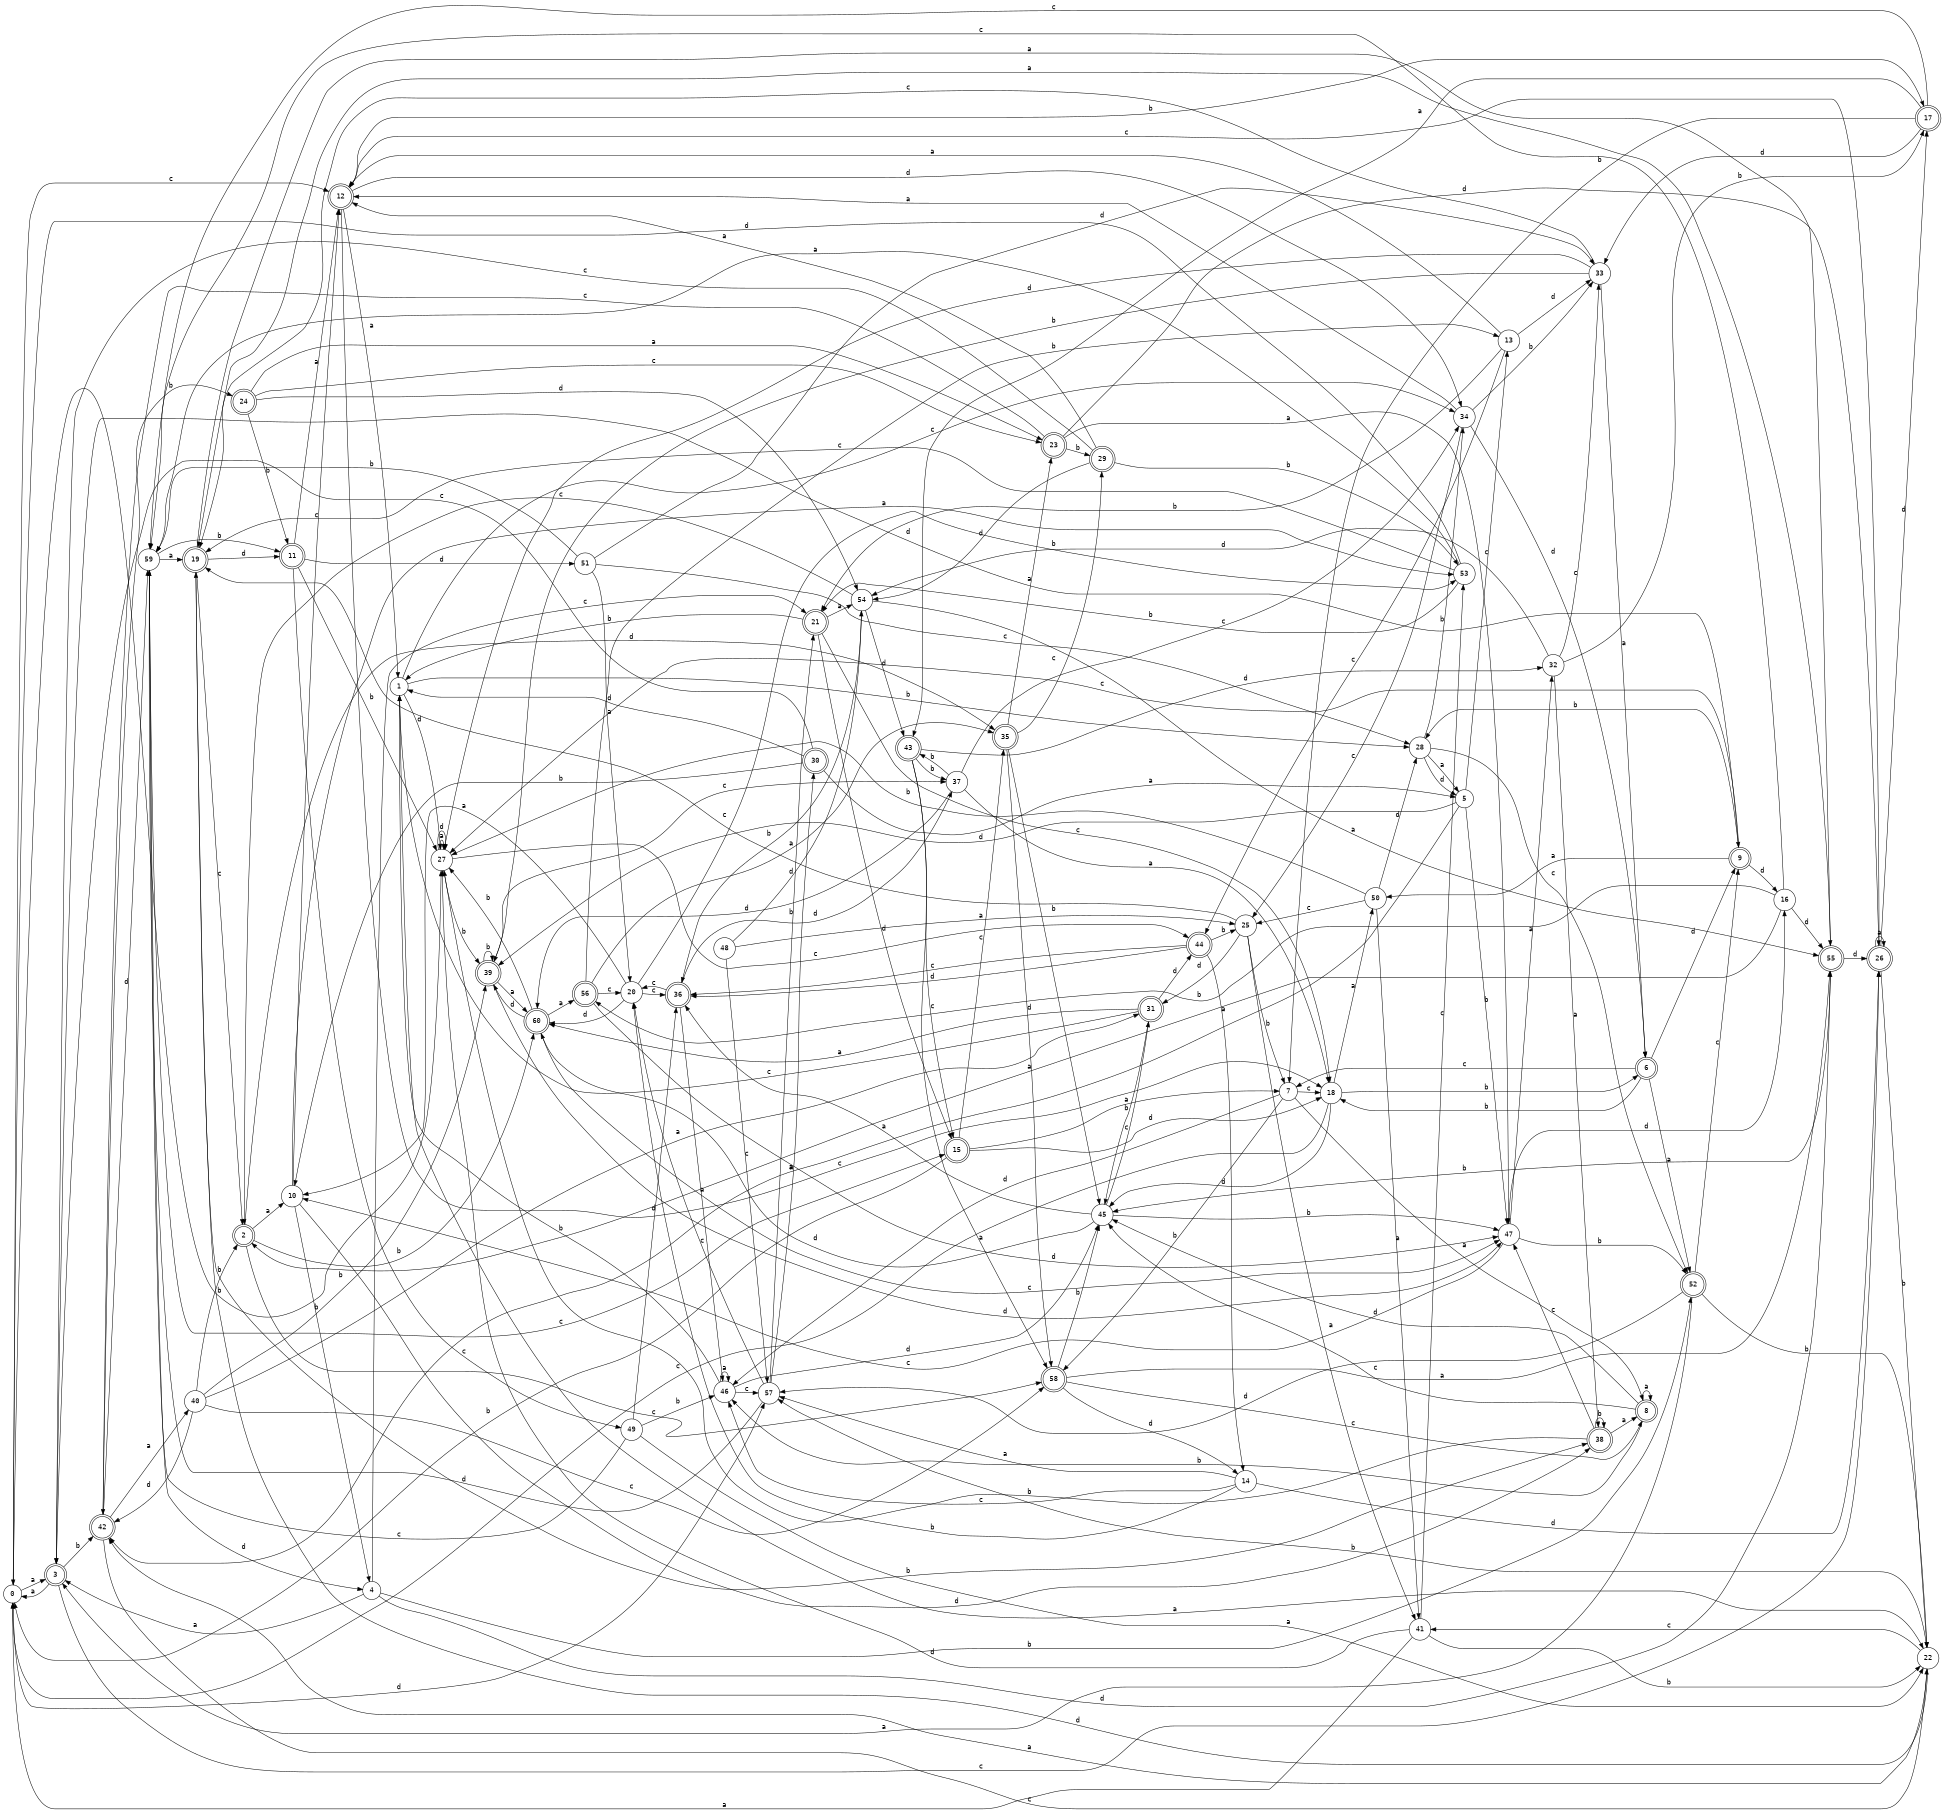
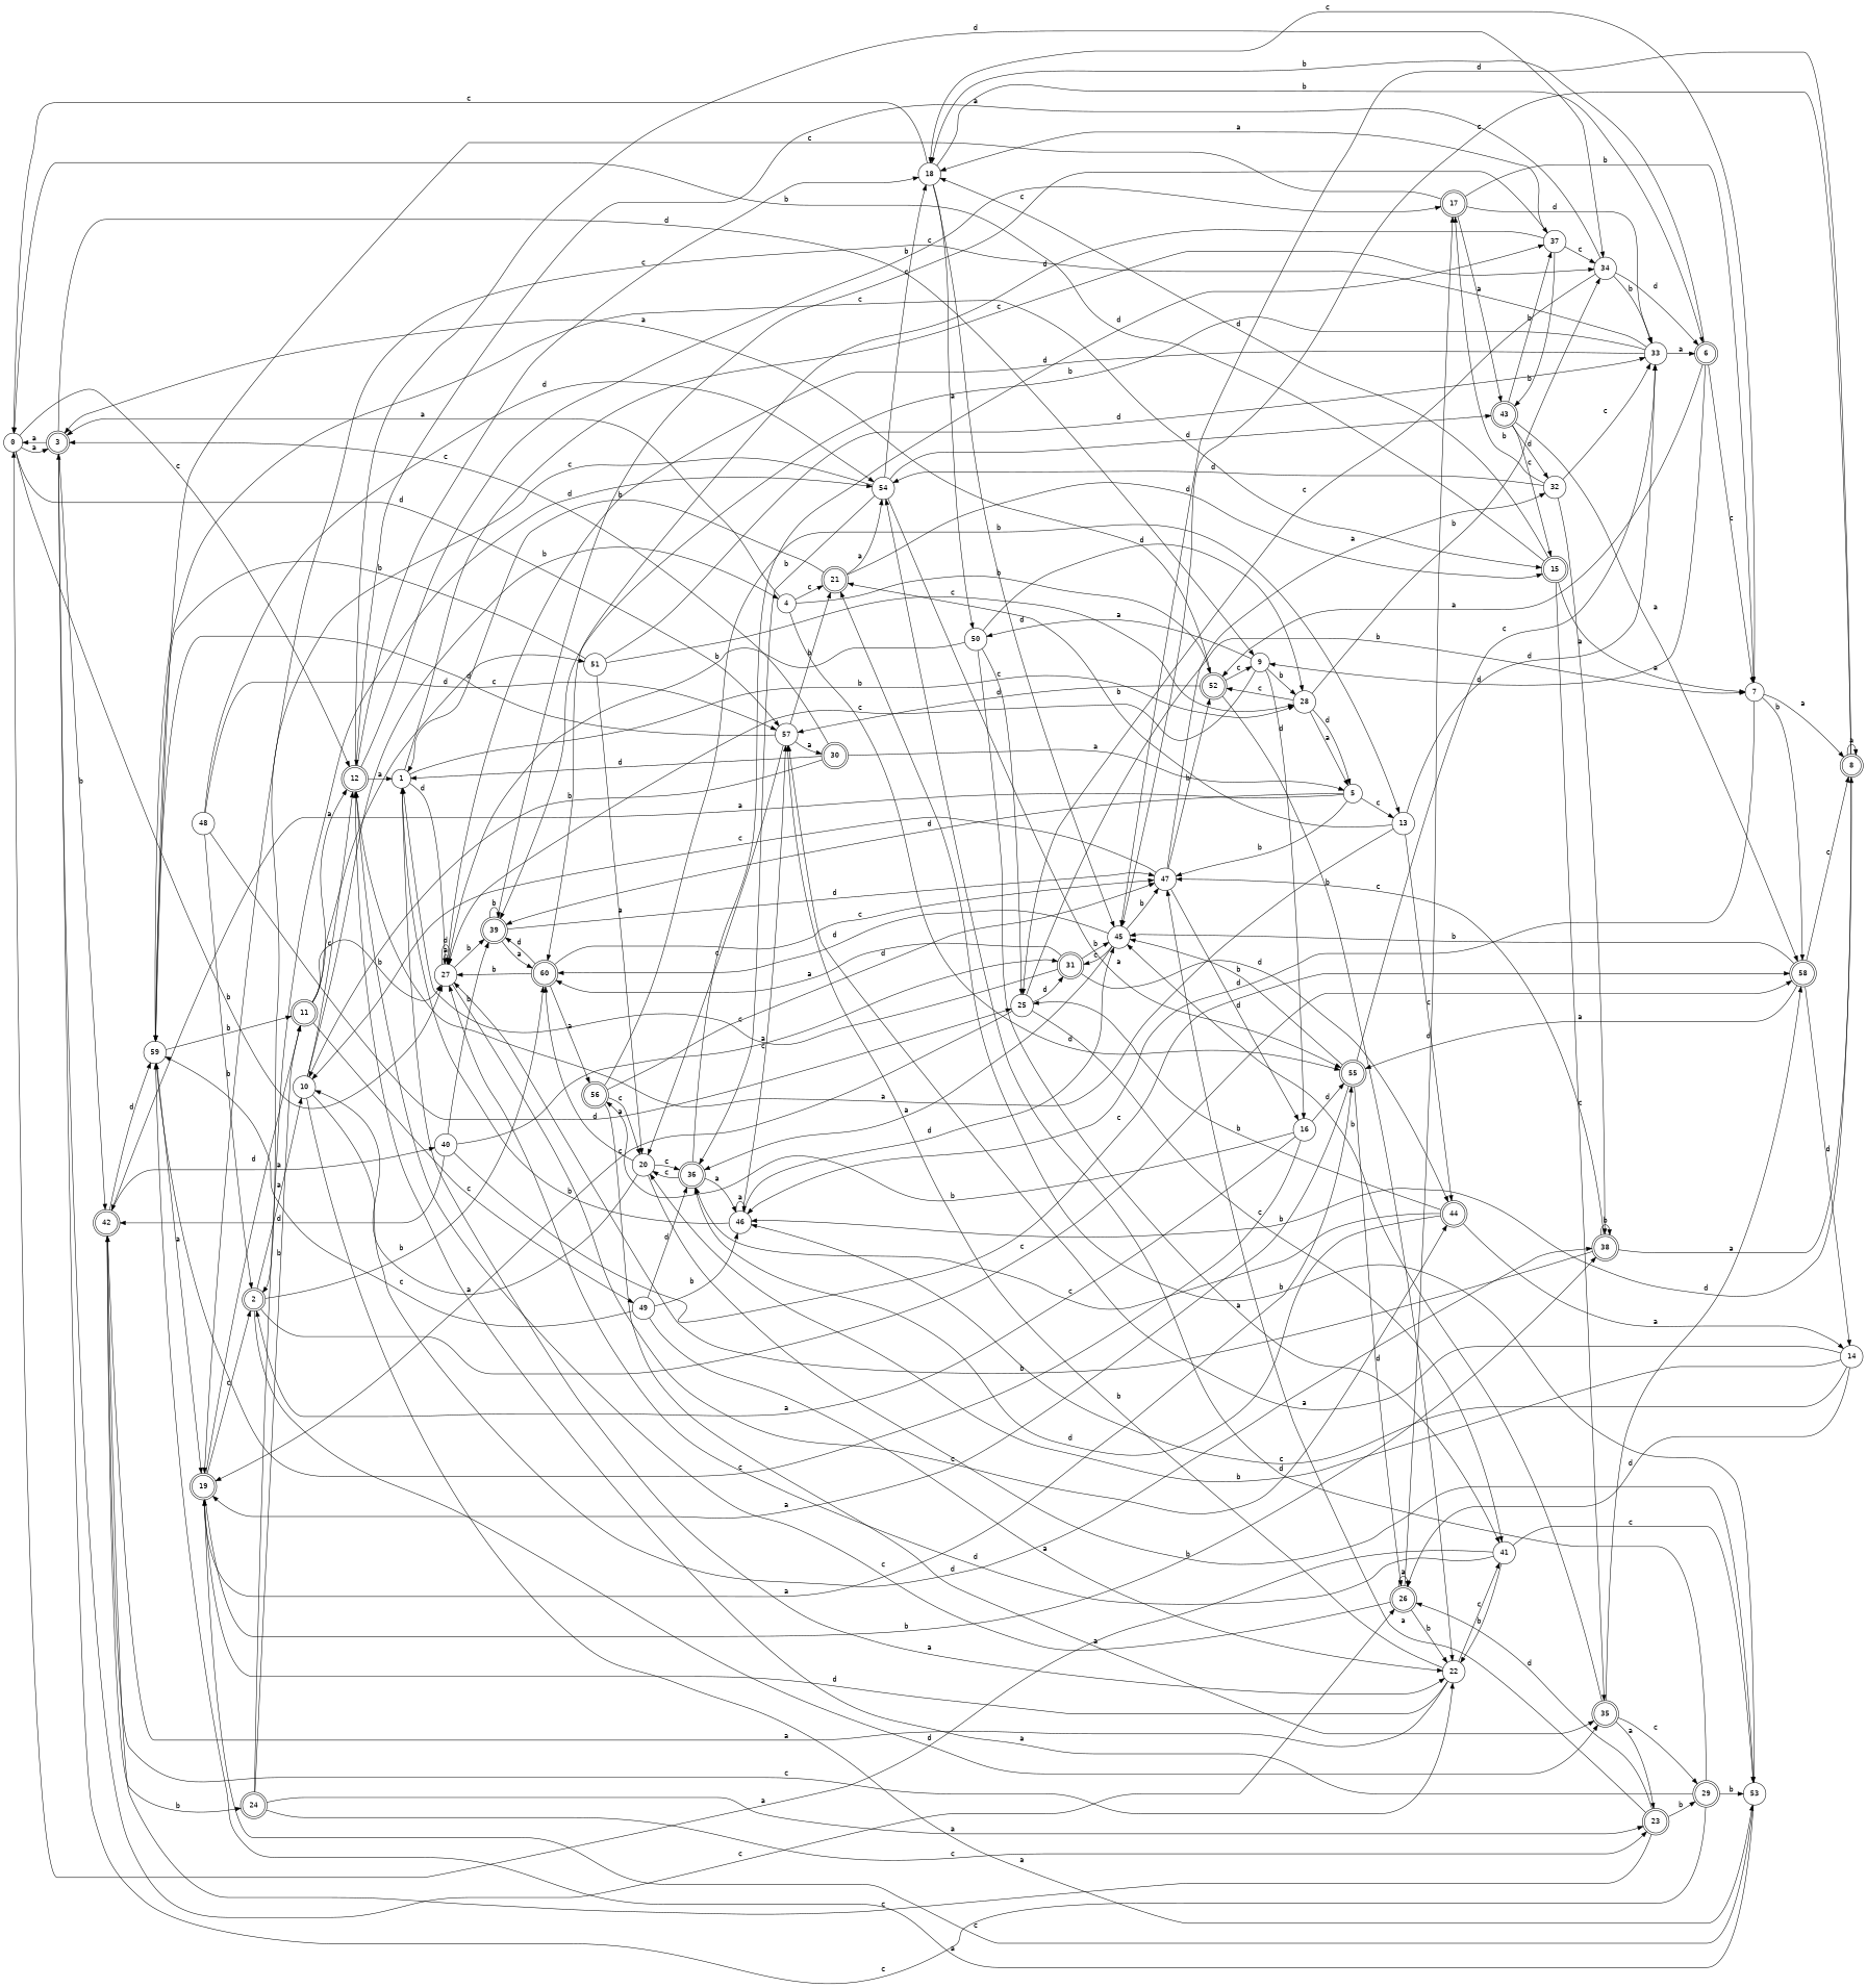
  digraph {
    fontname="DejaVu Sans Mono"
    rankdir=LR
    node [color=black fillcolor=white fontname="DejaVu Sans Mono" shape=circle style=filled]
    edge [fontname="DejaVu Sans Mono"]
    n1 [label=0]
    n2 [label=3 shape=doublecircle style="rounded,filled"]
    n3 [label=12 shape=doublecircle style="rounded,filled"]
    n4 [label=27]
    n5 [label=57]
-   n6 [label=9 shape=doublecircle]
+   n6 [label=9]
    n7 [label=26 shape=doublecircle style="rounded,filled"]
    n8 [label=42 shape=doublecircle style="rounded,filled"]
    n9 [label=1]
    n10 [label=34]
    n11 [label=18]
    n12 [label=17 shape=doublecircle style="rounded,filled"]
    n13 [label=39 shape=doublecircle style="rounded,filled"]
    n14 [label=44 shape=doublecircle style="rounded,filled"]
    n15 [label=21 shape=doublecircle style="rounded,filled"]
    n16 [label=20]
    n17 [label=59]
    n18 [label=30 shape=doublecircle style="rounded,filled"]
    n19 [label=22]
    n20 [label=28]
    n21 [label=19 shape=doublecircle style="rounded,filled"]
    n22 [label=41]
    n23 [label=52 shape=doublecircle style="rounded,filled"]
    n24 [label=5]
    n25 [label=6 shape=doublecircle style="rounded,filled"]
    n26 [label=33]
    n27 [label=25]
    n28 [label=2 shape=doublecircle style="rounded,filled"]
    n29 [label=10]
    n30 [label=35 shape=doublecircle style="rounded,filled"]
    n31 [label=58 shape=doublecircle style="rounded,filled"]
    n32 [label=60 shape=doublecircle style="rounded,filled"]
    n33 [label=4]
    n34 [label=38 shape=doublecircle style="rounded,filled"]
    n35 [label=53]
    n36 [label=45]
    n37 [label=23 shape=doublecircle style="rounded,filled"]
    n38 [label=29 shape=doublecircle style="rounded,filled"]
    n39 [label=55 shape=doublecircle style="rounded,filled"]
    n40 [label=8 shape=doublecircle style="rounded,filled"]
    n41 [label=14]
    n42 [label=47]
    n43 [label=56 shape=doublecircle style="rounded,filled"]
    n44 [label=16]
    n45 [label=50]
    n46 [label=24 shape=doublecircle style="rounded,filled"]
    n47 [label=40]
    n48 [label=15 shape=doublecircle style="rounded,filled"]
    n49 [label=54]
    n50 [label=13]
    n51 [label=37]
    n52 [label=32]
    n53 [label=7]
    n54 [label=46]
    n55 [label=36 shape=doublecircle style="rounded,filled"]
    n56 [label=31 shape=doublecircle style="rounded,filled"]
    n57 [label=11 shape=doublecircle style="rounded,filled"]
    n58 [label=49]
    n59 [label=51]
    n60 [label=43 shape=doublecircle style="rounded,filled"]
    n61 [label=48]
    n1 -> n2 [label=a]
    n1 -> n3 [label=c]
    n1 -> n4 [label=b]
    n1 -> n5 [label=d]
    n2 -> n1 [label=a]
    n2 -> n6 [label=d]
    n2 -> n7 [label=c]
    n2 -> n8 [label=b]
    n3 -> n9 [label=a]
    n3 -> n10 [label=d]
    n3 -> n11 [label=c]
    n3 -> n12 [label=b]
    n4 -> n4 [label=a]
    n4 -> n4 [label=d]
    n4 -> n13 [label=b]
    n4 -> n14 [label=c]
    n5 -> n15 [label=b]
    n5 -> n16 [label=c]
    n5 -> n17 [label=d]
    n5 -> n18 [label=a]
    n6 -> n4 [label=c]
    n6 -> n20 [label=b]
    n6 -> n44 [label=d]
    n6 -> n45 [label=a]
    n7 -> n3 [label=c]
    n7 -> n7 [label=a]
    n7 -> n12 [label=d]
    n7 -> n19 [label=b]
    n8 -> n17 [label=d]
    n8 -> n19 [label=c]
    n8 -> n46 [label=b]
    n8 -> n47 [label=a]
    n9 -> n4 [label=d]
    n9 -> n10 [label=c]
    n9 -> n19 [label=a]
    n9 -> n20 [label=b]
    n10 -> n3 [label=a]
    n10 -> n25 [label=d]
    n10 -> n26 [label=b]
    n10 -> n27 [label=c]
    n11 -> n1 [label=c]
    n11 -> n25 [label=b]
    n11 -> n36 [label=d]
    n11 -> n45 [label=a]
    n12 -> n17 [label=c]
    n12 -> n26 [label=d]
    n12 -> n53 [label=b]
    n12 -> n60 [label=a]
    n13 -> n13 [label=b]
    n13 -> n32 [label=a]
    n13 -> n42 [label=d]
    n13 -> n51 [label=c]
    n14 -> n27 [label=b]
    n14 -> n41 [label=a]
    n14 -> n55 [label=c]
    n14 -> n55 [label=d]
    n15 -> n9 [label=b]
-   n15 -> n11 [label=c]
+   n49 -> n11 [label=c]
    n15 -> n48 [label=d]
    n15 -> n49 [label=a]
    n16 -> n29 [label=a]
    n16 -> n32 [label=d]
    n16 -> n35 [label=b]
    n16 -> n55 [label=c]
    n17 -> n21 [label=a]
-   n17 -> n33 [label=d]
    n17 -> n48 [label=c]
    n17 -> n57 [label=b]
    n18 -> n2 [label=c]
    n18 -> n9 [label=d]
    n18 -> n24 [label=a]
    n18 -> n29 [label=b]
    n19 -> n5 [label=b]
    n19 -> n8 [label=a]
    n19 -> n21 [label=d]
    n19 -> n22 [label=c]
    n20 -> n10 [label=b]
    n20 -> n23 [label=c]
    n20 -> n24 [label=a]
    n20 -> n24 [label=d]
    n21 -> n28 [label=c]
    n21 -> n34 [label=b]
    n21 -> n39 [label=a]
    n21 -> n57 [label=d]
    n22 -> n1 [label=a]
    n22 -> n4 [label=d]
    n22 -> n19 [label=b]
    n22 -> n35 [label=c]
    n23 -> n2 [label=a]
    n23 -> n5 [label=d]
    n23 -> n6 [label=c]
    n23 -> n19 [label=b]
    n24 -> n8 [label=a]
    n24 -> n13 [label=d]
    n24 -> n42 [label=b]
    n24 -> n50 [label=c]
    n25 -> n6 [label=d]
    n25 -> n11 [label=b]
    n25 -> n23 [label=a]
    n25 -> n53 [label=c]
    n26 -> n4 [label=d]
    n26 -> n13 [label=b]
    n26 -> n21 [label=c]
    n26 -> n25 [label=a]
    n27 -> n21 [label=c]
-   n27 -> n22 [label=a]
+   n27 -> n22 [label=c]
    n27 -> n53 [label=b]
    n27 -> n56 [label=d]
    n28 -> n29 [label=a]
    n28 -> n30 [label=d]
    n28 -> n31 [label=c]
    n28 -> n32 [label=b]
    n29 -> n3 [label=c]
    n29 -> n33 [label=b]
    n29 -> n34 [label=d]
    n29 -> n35 [label=a]
    n30 -> n31 [label=d]
    n30 -> n36 [label=b]
    n30 -> n37 [label=a]
    n30 -> n38 [label=c]
    n31 -> n36 [label=b]
    n31 -> n39 [label=a]
    n31 -> n40 [label=c]
    n31 -> n41 [label=d]
    n32 -> n4 [label=b]
    n32 -> n13 [label=d]
    n32 -> n42 [label=c]
    n32 -> n43 [label=a]
    n33 -> n2 [label=a]
    n33 -> n15 [label=c]
    n33 -> n23 [label=b]
    n33 -> n39 [label=d]
    n34 -> n4 [label=b]
    n34 -> n34 [label=b]
    n34 -> n40 [label=a]
    n34 -> n42 [label=c]
-   n35 -> n1 [label=d]
    n35 -> n15 [label=b]
    n35 -> n17 [label=a]
    n35 -> n21 [label=c]
    n36 -> n32 [label=d]
    n36 -> n42 [label=b]
    n36 -> n55 [label=a]
    n36 -> n56 [label=c]
    n37 -> n7 [label=d]
    n37 -> n8 [label=c]
    n37 -> n38 [label=b]
    n37 -> n42 [label=a]
    n38 -> n2 [label=c]
    n38 -> n3 [label=a]
    n38 -> n35 [label=b]
    n38 -> n49 [label=d]
    n39 -> n7 [label=d]
    n39 -> n21 [label=a]
+   n39 -> n26 [label=c]
    n39 -> n36 [label=b]
    n40 -> n36 [label=c]
    n40 -> n36 [label=d]
    n40 -> n40 [label=a]
    n40 -> n54 [label=b]
    n41 -> n5 [label=a]
    n41 -> n7 [label=d]
    n41 -> n16 [label=b]
    n41 -> n54 [label=c]
    n42 -> n23 [label=b]
    n42 -> n29 [label=c]
    n42 -> n44 [label=d]
    n42 -> n52 [label=a]
    n43 -> n16 [label=c]
    n43 -> n30 [label=a]
    n43 -> n42 [label=d]
    n43 -> n50 [label=b]
    n44 -> n17 [label=c]
    n44 -> n28 [label=a]
    n44 -> n39 [label=d]
    n44 -> n43 [label=b]
    n45 -> n4 [label=b]
    n45 -> n20 [label=d]
    n45 -> n22 [label=a]
    n45 -> n27 [label=c]
    n46 -> n37 [label=a]
    n46 -> n37 [label=c]
    n46 -> n49 [label=d]
    n46 -> n57 [label=b]
    n47 -> n8 [label=d]
    n47 -> n13 [label=b]
    n47 -> n31 [label=c]
    n47 -> n56 [label=a]
    n48 -> n1 [label=b]
    n48 -> n11 [label=d]
    n48 -> n30 [label=c]
    n48 -> n53 [label=a]
    n49 -> n28 [label=c]
    n49 -> n39 [label=a]
    n49 -> n55 [label=b]
    n49 -> n60 [label=d]
    n50 -> n3 [label=a]
    n50 -> n14 [label=c]
    n50 -> n15 [label=b]
    n50 -> n26 [label=d]
    n51 -> n10 [label=c]
    n51 -> n11 [label=a]
    n51 -> n32 [label=d]
    n51 -> n60 [label=b]
    n52 -> n12 [label=b]
    n52 -> n26 [label=c]
    n52 -> n34 [label=a]
    n52 -> n49 [label=d]
    n53 -> n11 [label=c]
    n53 -> n31 [label=b]
    n53 -> n40 [label=a]
    n53 -> n54 [label=d]
    n54 -> n5 [label=c]
    n54 -> n9 [label=b]
    n54 -> n36 [label=d]
    n54 -> n54 [label=a]
    n55 -> n16 [label=c]
    n55 -> n51 [label=d]
    n55 -> n54 [label=a]
    n56 -> n9 [label=c]
    n56 -> n14 [label=d]
    n56 -> n32 [label=a]
    n56 -> n36 [label=b]
    n57 -> n3 [label=a]
    n57 -> n4 [label=b]
    n57 -> n58 [label=c]
    n57 -> n59 [label=d]
    n58 -> n17 [label=c]
    n58 -> n19 [label=a]
    n58 -> n54 [label=b]
    n58 -> n55 [label=d]
    n59 -> n16 [label=a]
    n59 -> n17 [label=b]
    n59 -> n20 [label=c]
    n59 -> n26 [label=d]
    n60 -> n31 [label=a]
    n60 -> n48 [label=c]
    n60 -> n51 [label=b]
    n60 -> n52 [label=d]
    n61 -> n5 [label=c]
    n61 -> n27 [label=a]
-   n47 -> n28 [label=b]
+   n61 -> n28 [label=b]
    n61 -> n49 [label=d]
  }
